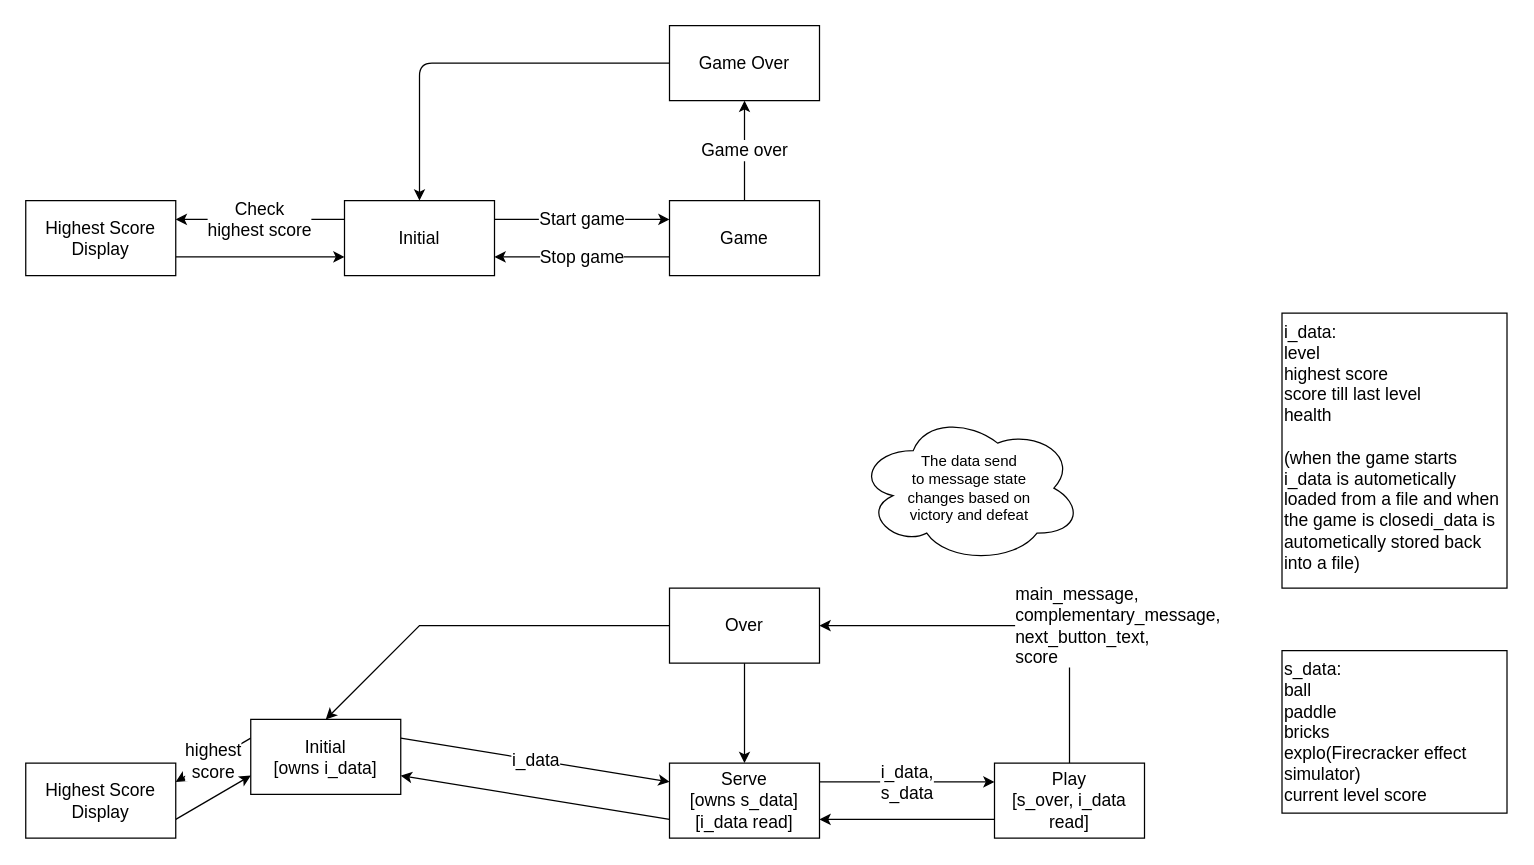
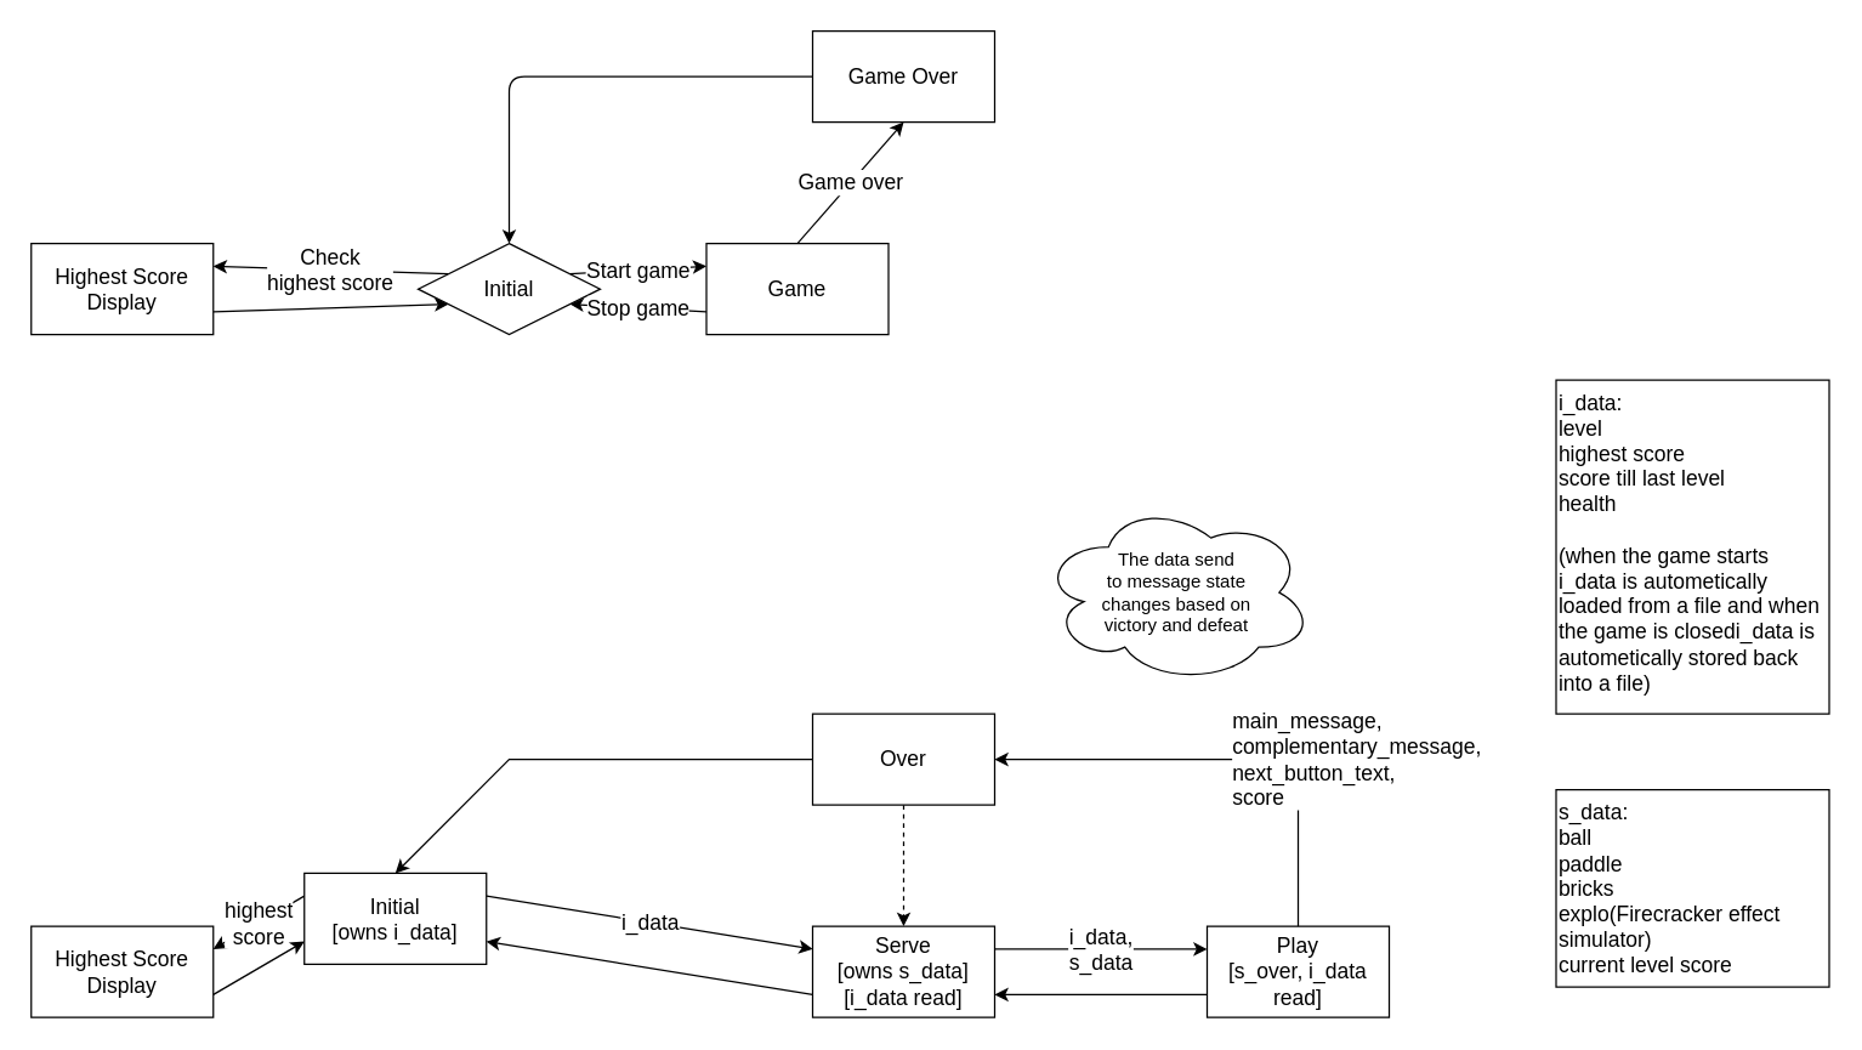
  <mxCell id="0" />
  <mxCell id="1" parent="0" />
  <mxCell id="2" value="Start game" style="edgeStyle=none;html=1;exitX=1;exitY=0.25;exitDx=0;exitDy=0;entryX=0;entryY=0.25;entryDx=0;entryDy=0;fontSize=14;rounded=0;" parent="1" source="4" target="7" edge="1"><mxGeometry relative="1" as="geometry" /></mxCell>
  <mxCell id="3" value="Check&lt;br&gt;highest score" style="edgeStyle=none;html=1;exitX=0;exitY=0.25;exitDx=0;exitDy=0;entryX=1;entryY=0.25;entryDx=0;entryDy=0;fontSize=14;rounded=0;" parent="1" source="4" target="11" edge="1"><mxGeometry relative="1" as="geometry" /></mxCell>
- <mxCell id="4" value="&lt;font style=&quot;font-size: 14px;&quot;&gt;Initial&lt;/font&gt;" style="whiteSpace=wrap;html=1;rounded=0;" parent="1" vertex="1"><mxGeometry x="275" y="160" width="120" height="60" as="geometry" /></mxCell>
+ <mxCell id="4" value="&lt;font style=&quot;font-size: 14px;&quot;&gt;Initial&lt;/font&gt;" style="rhombus;whiteSpace=wrap;html=1;" parent="1" vertex="1"><mxGeometry x="275" y="160" width="120" height="60" as="geometry" /></mxCell>
  <mxCell id="5" value="Game over" style="edgeStyle=none;html=1;exitX=0.5;exitY=0;exitDx=0;exitDy=0;entryX=0.5;entryY=1;entryDx=0;entryDy=0;fontSize=14;rounded=0;" parent="1" source="7" target="9" edge="1"><mxGeometry relative="1" as="geometry" /></mxCell>
  <mxCell id="6" value="Stop game" style="edgeStyle=none;html=1;exitX=0;exitY=0.75;exitDx=0;exitDy=0;entryX=1;entryY=0.75;entryDx=0;entryDy=0;fontSize=14;rounded=0;" parent="1" source="7" target="4" edge="1"><mxGeometry relative="1" as="geometry" /></mxCell>
- <mxCell id="7" value="Game" style="whiteSpace=wrap;html=1;fontSize=14;rounded=0;" parent="1" vertex="1"><mxGeometry x="535" y="160" width="120" height="60" as="geometry" /></mxCell>
+ <mxCell id="7" value="Game" style="whiteSpace=wrap;html=1;fontSize=14;rounded=0;" parent="1" vertex="1"><mxGeometry x="465" y="160" width="120" height="60" as="geometry" /></mxCell>
  <mxCell id="8" style="edgeStyle=none;html=1;exitX=0;exitY=0.5;exitDx=0;exitDy=0;entryX=0.5;entryY=0;entryDx=0;entryDy=0;" edge="1" parent="1" source="9" target="4"><mxGeometry relative="1" as="geometry"><Array as="points"><mxPoint x="335" y="50" /></Array></mxGeometry></mxCell>
  <mxCell id="9" value="Game Over" style="whiteSpace=wrap;html=1;fontSize=14;rounded=0;" parent="1" vertex="1"><mxGeometry x="535" y="20" width="120" height="60" as="geometry" /></mxCell>
  <mxCell id="10" style="edgeStyle=none;html=1;exitX=1;exitY=0.75;exitDx=0;exitDy=0;entryX=0;entryY=0.75;entryDx=0;entryDy=0;fontSize=14;rounded=0;" parent="1" source="11" target="4" edge="1"><mxGeometry relative="1" as="geometry" /></mxCell>
  <mxCell id="11" value="Highest Score Display" style="whiteSpace=wrap;html=1;fontSize=14;rounded=0;" parent="1" vertex="1"><mxGeometry x="20" y="160" width="120" height="60" as="geometry" /></mxCell>
  <mxCell id="12" value="i_data" style="edgeStyle=none;html=1;exitX=1;exitY=0.25;exitDx=0;exitDy=0;entryX=0;entryY=0.25;entryDx=0;entryDy=0;fontSize=14;rounded=0;" parent="1" source="14" target="17" edge="1"><mxGeometry relative="1" as="geometry" /></mxCell>
  <mxCell id="13" value="highest&lt;br&gt;score" style="edgeStyle=none;html=1;exitX=0;exitY=0.25;exitDx=0;exitDy=0;entryX=1;entryY=0.25;entryDx=0;entryDy=0;fontSize=14;rounded=0;" parent="1" source="14" target="25" edge="1"><mxGeometry relative="1" as="geometry" /></mxCell>
  <mxCell id="14" value="&lt;font style=&quot;font-size: 14px;&quot;&gt;Initial&lt;br&gt;[owns i_data]&lt;br&gt;&lt;/font&gt;" style="whiteSpace=wrap;html=1;rounded=0;" parent="1" vertex="1"><mxGeometry x="200" y="575" width="120" height="60" as="geometry" /></mxCell>
  <mxCell id="15" value="i_data,&lt;br&gt;s_data" style="edgeStyle=none;html=1;exitX=1;exitY=0.25;exitDx=0;exitDy=0;entryX=0;entryY=0.25;entryDx=0;entryDy=0;fontSize=14;rounded=0;" parent="1" edge="1"><mxGeometry relative="1" as="geometry"><mxPoint x="655" y="625" as="sourcePoint" /><mxPoint x="795" y="625" as="targetPoint" /></mxGeometry></mxCell>
  <mxCell id="16" style="edgeStyle=none;html=1;exitX=0;exitY=0.75;exitDx=0;exitDy=0;entryX=1;entryY=0.75;entryDx=0;entryDy=0;fontSize=14;rounded=0;" parent="1" source="17" target="14" edge="1"><mxGeometry relative="1" as="geometry" /></mxCell>
  <mxCell id="17" value="Serve&lt;br&gt;[owns s_data]&lt;br&gt;[i_data read]" style="whiteSpace=wrap;html=1;fontSize=14;rounded=0;" parent="1" vertex="1"><mxGeometry x="535" y="610" width="120" height="60" as="geometry" /></mxCell>
  <mxCell id="18" style="edgeStyle=none;html=1;exitX=0;exitY=0.75;exitDx=0;exitDy=0;entryX=1;entryY=0.75;entryDx=0;entryDy=0;fontSize=14;rounded=0;" parent="1" source="20" target="17" edge="1"><mxGeometry relative="1" as="geometry" /></mxCell>
  <mxCell id="19" value="main_message,&lt;br&gt;complementary_message,&lt;br&gt;next_button_text,&lt;br&gt;score" style="edgeStyle=none;html=1;exitX=0.5;exitY=0;exitDx=0;exitDy=0;entryX=1;entryY=0.5;entryDx=0;entryDy=0;fontSize=14;rounded=0;align=left;" parent="1" source="20" target="23" edge="1"><mxGeometry relative="1" as="geometry"><Array as="points"><mxPoint x="855" y="500" /></Array></mxGeometry></mxCell>
  <mxCell id="20" value="Play&lt;br&gt;[s_over, i_data read]" style="whiteSpace=wrap;html=1;fontSize=14;rounded=0;" parent="1" vertex="1"><mxGeometry x="795" y="610" width="120" height="60" as="geometry" /></mxCell>
- <mxCell id="21" style="edgeStyle=none;html=1;exitX=0.5;exitY=1;exitDx=0;exitDy=0;entryX=0.5;entryY=0;entryDx=0;entryDy=0;fontSize=14;rounded=0;" parent="1" source="23" target="17" edge="1"><mxGeometry relative="1" as="geometry" /></mxCell>
+ <mxCell id="21" style="edgeStyle=none;html=1;exitX=0.5;exitY=1;exitDx=0;exitDy=0;entryX=0.5;entryY=0;entryDx=0;entryDy=0;fontSize=14;rounded=0;dashed=1;" parent="1" source="23" target="17" edge="1"><mxGeometry relative="1" as="geometry" /></mxCell>
  <mxCell id="22" style="edgeStyle=none;html=1;exitX=0;exitY=0.5;exitDx=0;exitDy=0;entryX=0.5;entryY=0;entryDx=0;entryDy=0;fontSize=14;rounded=0;" parent="1" source="23" target="14" edge="1"><mxGeometry relative="1" as="geometry"><Array as="points"><mxPoint x="335" y="500" /></Array></mxGeometry></mxCell>
  <mxCell id="23" value="Over" style="whiteSpace=wrap;html=1;fontSize=14;rounded=0;" parent="1" vertex="1"><mxGeometry x="535" y="470" width="120" height="60" as="geometry" /></mxCell>
  <mxCell id="24" style="edgeStyle=none;html=1;exitX=1;exitY=0.75;exitDx=0;exitDy=0;entryX=0;entryY=0.75;entryDx=0;entryDy=0;fontSize=14;rounded=0;" parent="1" source="25" target="14" edge="1"><mxGeometry relative="1" as="geometry" /></mxCell>
  <mxCell id="25" value="Highest&amp;nbsp;Score Display" style="whiteSpace=wrap;html=1;fontSize=14;rounded=0;" parent="1" vertex="1"><mxGeometry x="20" y="610" width="120" height="60" as="geometry" /></mxCell>
  <mxCell id="26" value="i_data:&lt;br&gt;level&lt;br&gt;highest score&lt;br&gt;score till last level&lt;br&gt;health&lt;br&gt;&lt;br&gt;(when the game starts i_data is autometically loaded from a file and when the game is closedi_data is autometically stored back into a file)" style="text;strokeColor=default;align=left;fillColor=none;html=1;verticalAlign=top;whiteSpace=wrap;rounded=0;fontSize=14;" parent="1" vertex="1"><mxGeometry x="1025" y="250" width="180" height="220" as="geometry" /></mxCell>
  <mxCell id="27" value="s_data:&lt;br&gt;ball&lt;br&gt;paddle&lt;br&gt;bricks&lt;br&gt;explo(Firecracker effect simulator)&lt;br&gt;current level score" style="text;strokeColor=default;align=left;fillColor=none;html=1;verticalAlign=top;whiteSpace=wrap;rounded=0;fontSize=14;" parent="1" vertex="1"><mxGeometry x="1025" y="520" width="180" height="130" as="geometry" /></mxCell>
  <mxCell id="28" value="The data send&lt;br&gt;to message state&lt;br&gt;changes based on&lt;br&gt;victory and defeat" style="ellipse;shape=cloud;whiteSpace=wrap;html=1;align=center;strokeColor=default;" parent="1" vertex="1"><mxGeometry x="685" y="330" width="180" height="120" as="geometry" /></mxCell>
